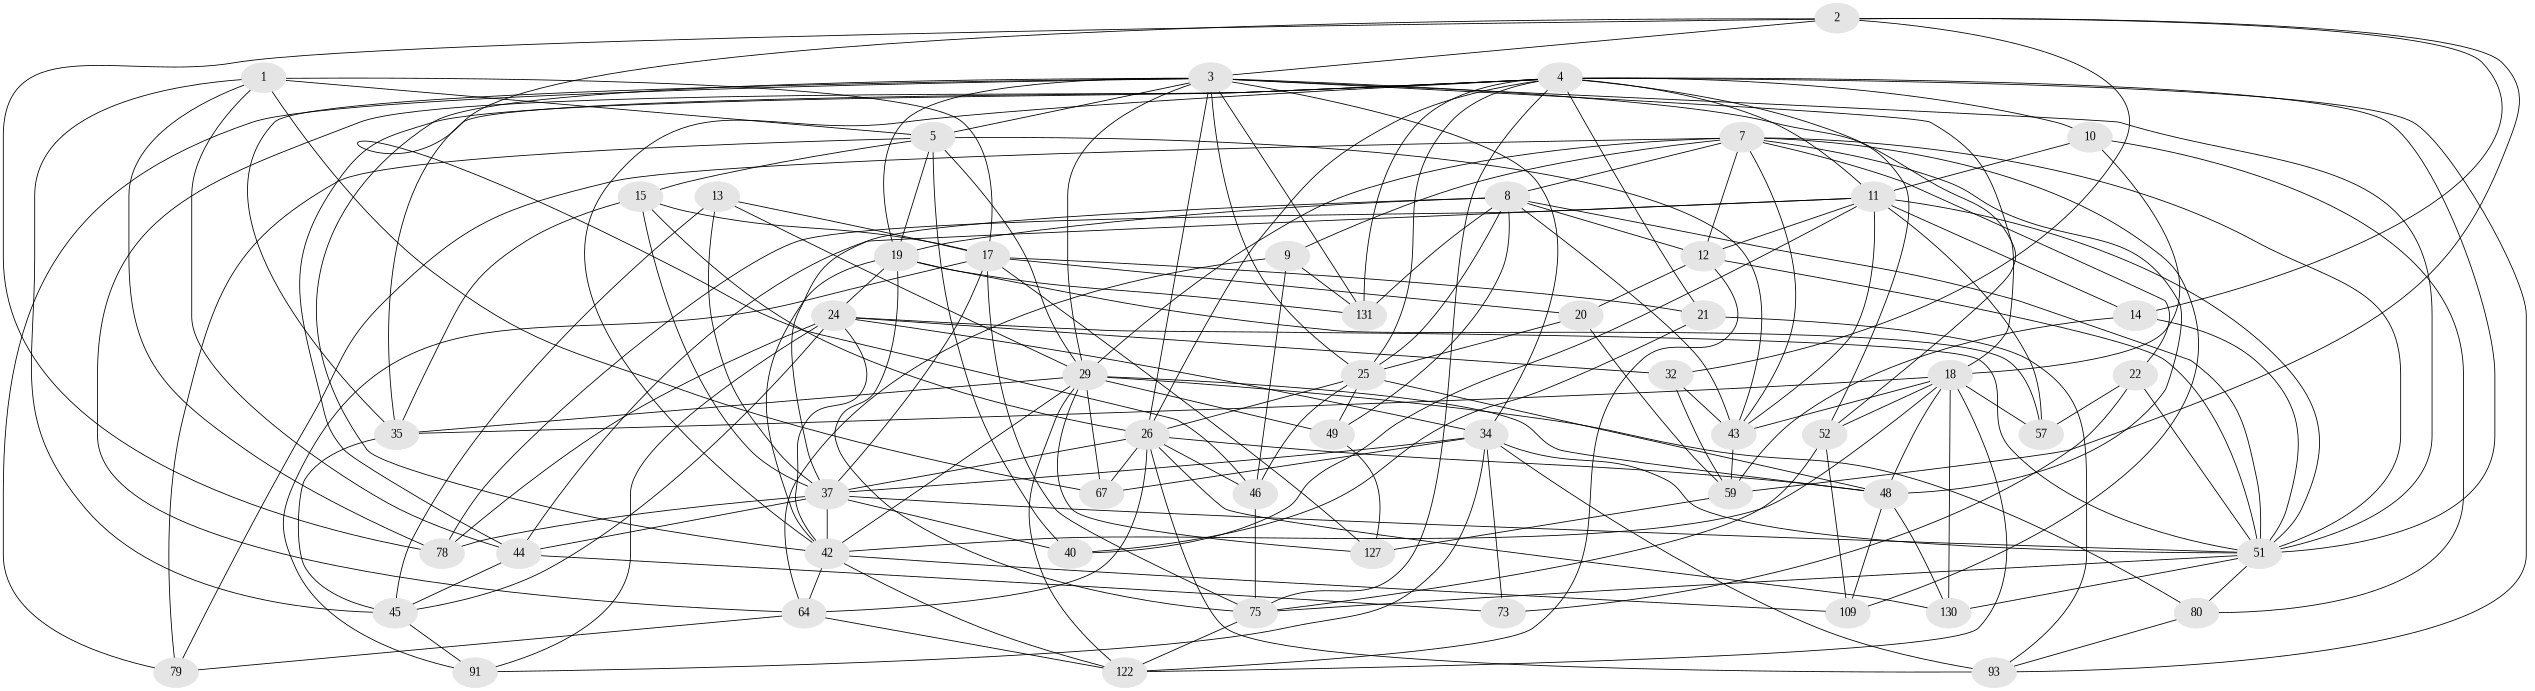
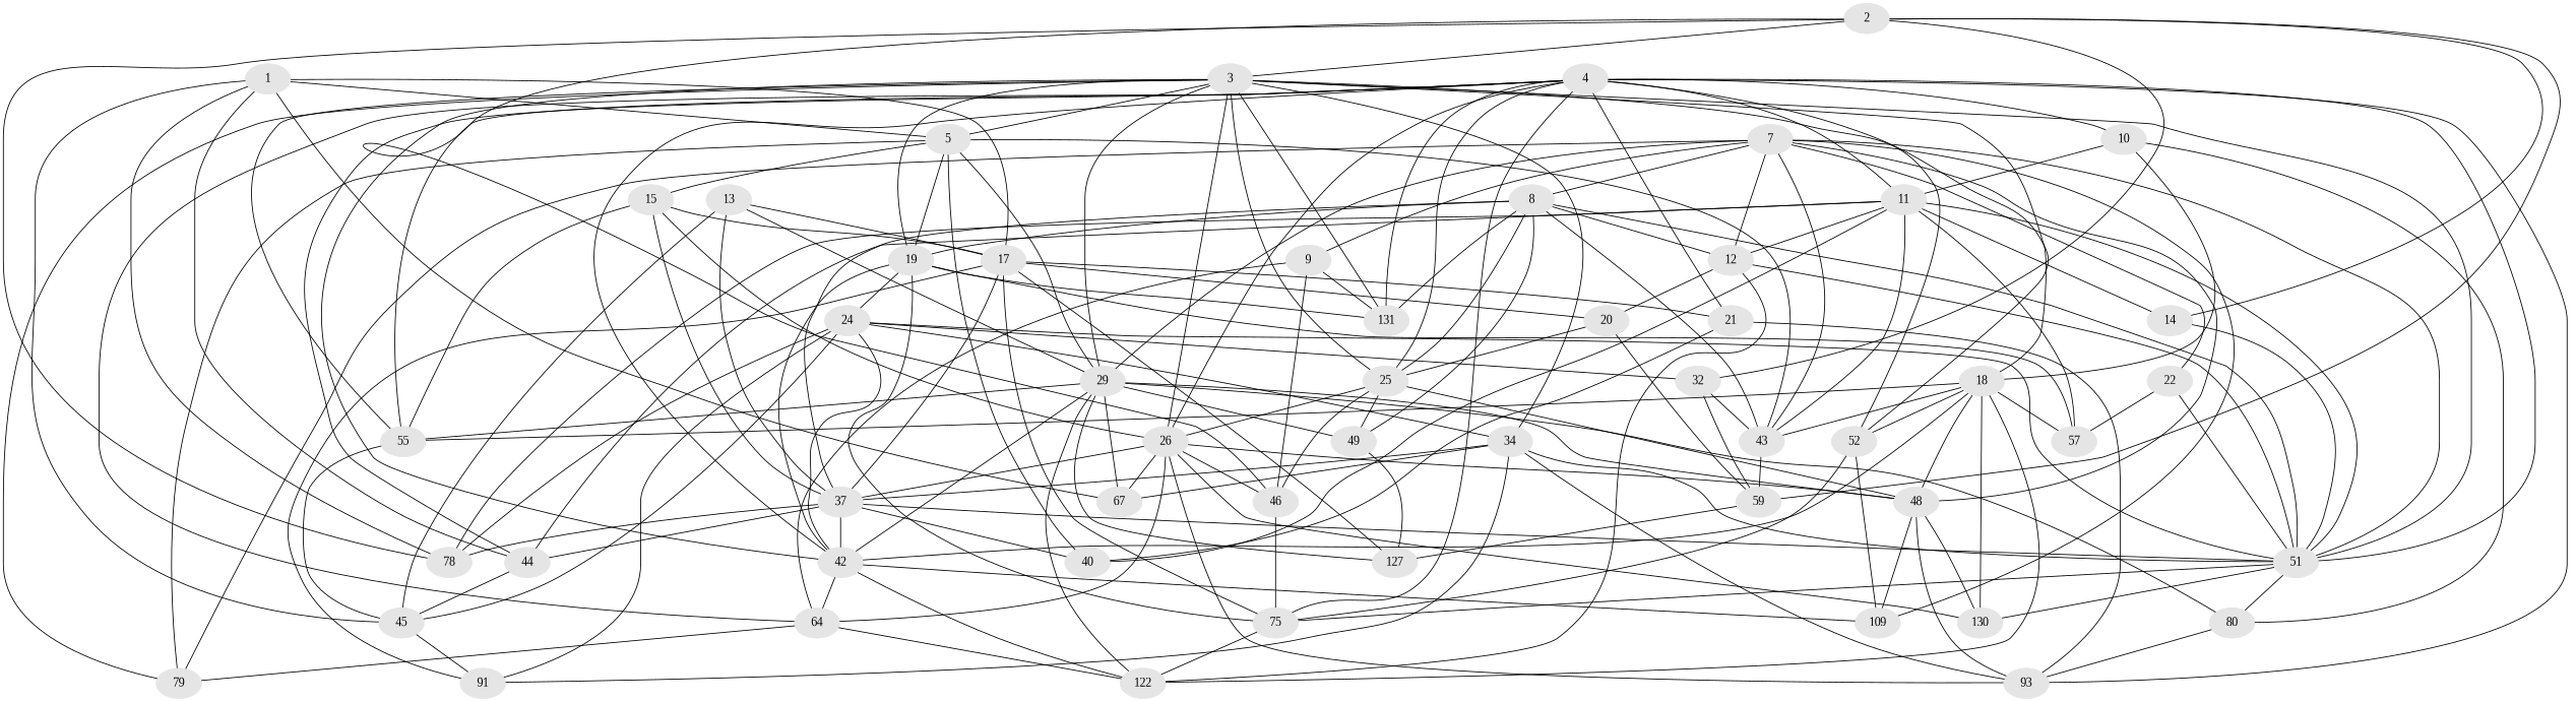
  graph {
    fontname="Liberation Serif"
    node [color=gray90 fontname="Liberation Serif" style=filled]
    edge [fontname="Liberation Serif"]
    1 [super="+27"]
    5 [super="+105"]
    17 [super="+137+136+63"]
    44 [super="+90"]
    45 [super="+102"]
    67
    78 [super="+84"]
    19 [super="+23"]
    29 [super="+38+131+124"]
    79
    15 [super="+104"]
    40
    43 [super="+121+115"]
    21
    75 [super="+92"]
    37 [super="+138+108+99+50"]
    20
    91
    127
-   73
    2 [super="+54"]
    3 [super="+6+36"]
    14
    32
    46 [super="+97"]
    59 [super="+135"]
    18 [super="+86+85+95"]
    25 [super="+94+30"]
    26 [super="+28+72"]
    34 [super="+69"]
-   35 [super="+47"]
+   35 [super="+47" label=55]
    42 [super="+133+68"]
    51 [super="+88+98+120"]
    52 [super="+87"]
    n35 [label=131 super="+119"]
    48 [super="+74+134"]
    57
    122 [super="+125"]
    130
    24 [super="+56"]
    49
    64 [super="+113"]
    93 [super="+103"]
    80
    109
    4 [super="+111+106+31"]
    10 [super="+65"]
    11 [super="+112+100+16"]
    12 [super="+118"]
    7 [super="+132+53"]
    8 [super="+71+62"]
    9
    22
    13
    1 -- 5
    1 -- 17
    1 -- 44
    1 -- 45
    1 -- 67
    1 -- 78
    5 -- 19
    5 -- 29
    5 -- 79
    5 -- 15
    5 -- 40
    5 -- 43
    17 -- 21
    17 -- 75
    17 -- 37
    17 -- 20
    17 -- 91
    17 -- 127
    44 -- 45
-   44 -- 73
    45 -- 91
    19 -- 75
    19 -- 42
    19 -- n35
    19 -- 57
    19 -- 24
    29 -- 67
    29 -- 127
    29 -- 35
    29 -- 42
    29 -- 48
    29 -- 122
    29 -- 49
    29 -- 80
    15 -- 17
    15 -- 37 [weight=2]
    15 -- 26
    15 -- 35
    43 -- 59
    21 -- 40
    21 -- 93
    75 -- 122
    37 -- 44
    37 -- 78
    37 -- 40
    37 -- 42
    37 -- 51
    20 -- 59
    20 -- 25
    2 -- 78
    2 -- 3
    2 -- 14
    2 -- 32
    2 -- 46
    2 -- 59
    3 -- 5
    3 -- 19 [weight=2]
    3 -- 29
    3 -- 79
    3 -- 18
    3 -- 25 [weight=2]
    3 -- 26
    3 -- 34
    3 -- 35
    3 -- 42
    3 -- 51 [weight=2]
    3 -- 52
    3 -- n35 [weight=2]
-   14 -- 59
    14 -- 51
    32 -- 43
    32 -- 59
    46 -- 75
    59 -- 127
    18 -- 43
    18 -- 35
    18 -- 42
    18 -- 52
    18 -- 48
    18 -- 57
    18 -- 122
    18 -- 130
    25 -- 46
    25 -- 26 [weight=2]
    25 -- 48
    25 -- 49
    26 -- 67
    26 -- 37
    26 -- 46
    26 -- 48
    26 -- 130
    26 -- 64
    26 -- 93
    34 -- 67
    34 -- 37
    34 -- 91
-   34 -- 73
    34 -- 51
    34 -- 93
    35 -- 45
    42 -- 122
    42 -- 64
    42 -- 109
    51 -- 75
    51 -- 130
    51 -- 80
    52 -- 75
    52 -- 109
    48 -- 130
+   48 -- 93
    48 -- 109
    24 -- 45
    24 -- 78
    24 -- 91
    24 -- 32
    24 -- 34
    24 -- 42
    24 -- 51
    49 -- 127
    64 -- 79
    64 -- 122
    80 -- 93
    4 -- 44
    4 -- 21
    4 -- 75
    4 -- 25
    4 -- 26
    4 -- 35
    4 -- 42
    4 -- 51
    4 -- 52 [weight=2]
    4 -- n35
    4 -- 64
    4 -- 93
    4 -- 10 [weight=2]
    4 -- 11
    10 -- 18
    10 -- 80
    10 -- 11 [weight=2]
    11 -- 44
    11 -- 78
    11 -- 40
    11 -- 43
    11 -- 14
    11 -- 51 [weight=2]
    11 -- 57
    11 -- 12
    12 -- 20
    12 -- 51
    12 -- 122
    7 -- 29
    7 -- 79
    7 -- 43
    7 -- 51
    7 -- 48
    7 -- 109
    7 -- 12
    7 -- 8
    7 -- 9
    7 -- 22
    8 -- 19
    8 -- 43 [weight=2]
    8 -- 37
    8 -- 25
    8 -- 51
    8 -- n35
    8 -- 49
    8 -- 12
    9 -- 46
    9 -- n35
    9 -- 64
-   22 -- 73
    22 -- 51
    22 -- 57
    13 -- 17
    13 -- 45
    13 -- 29
    13 -- 37
  }
